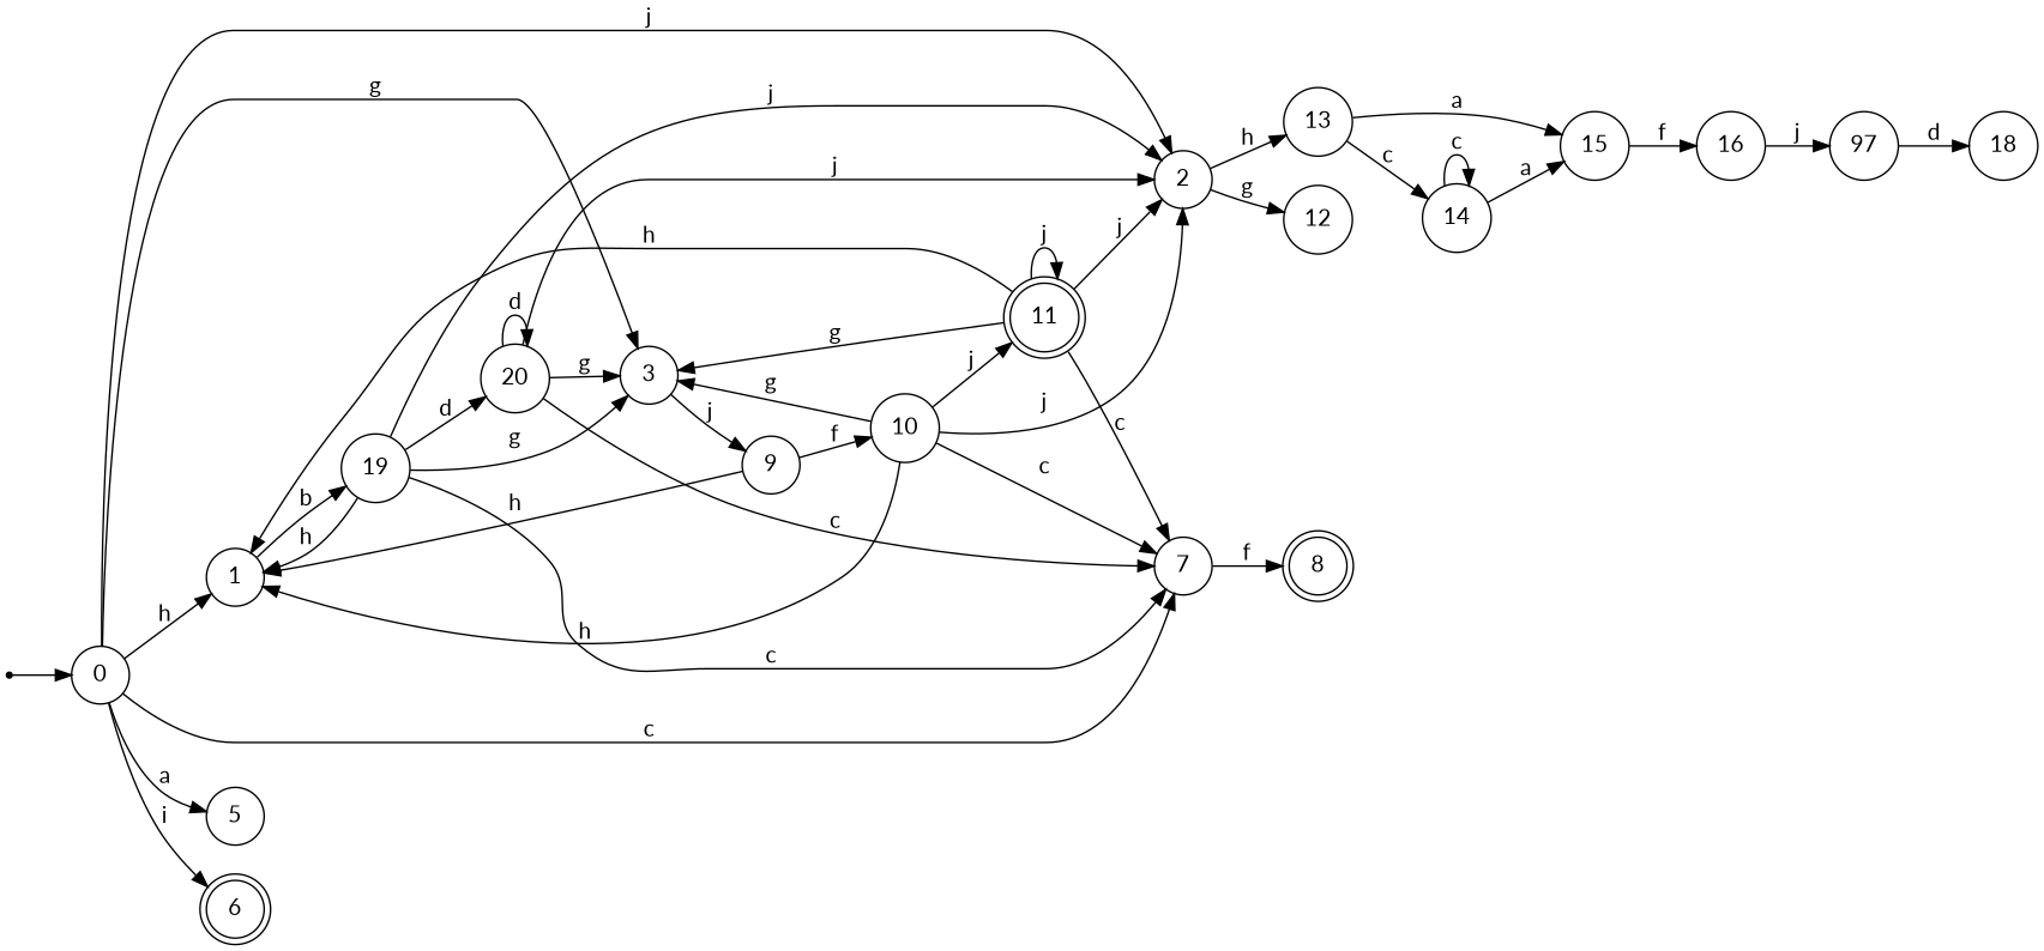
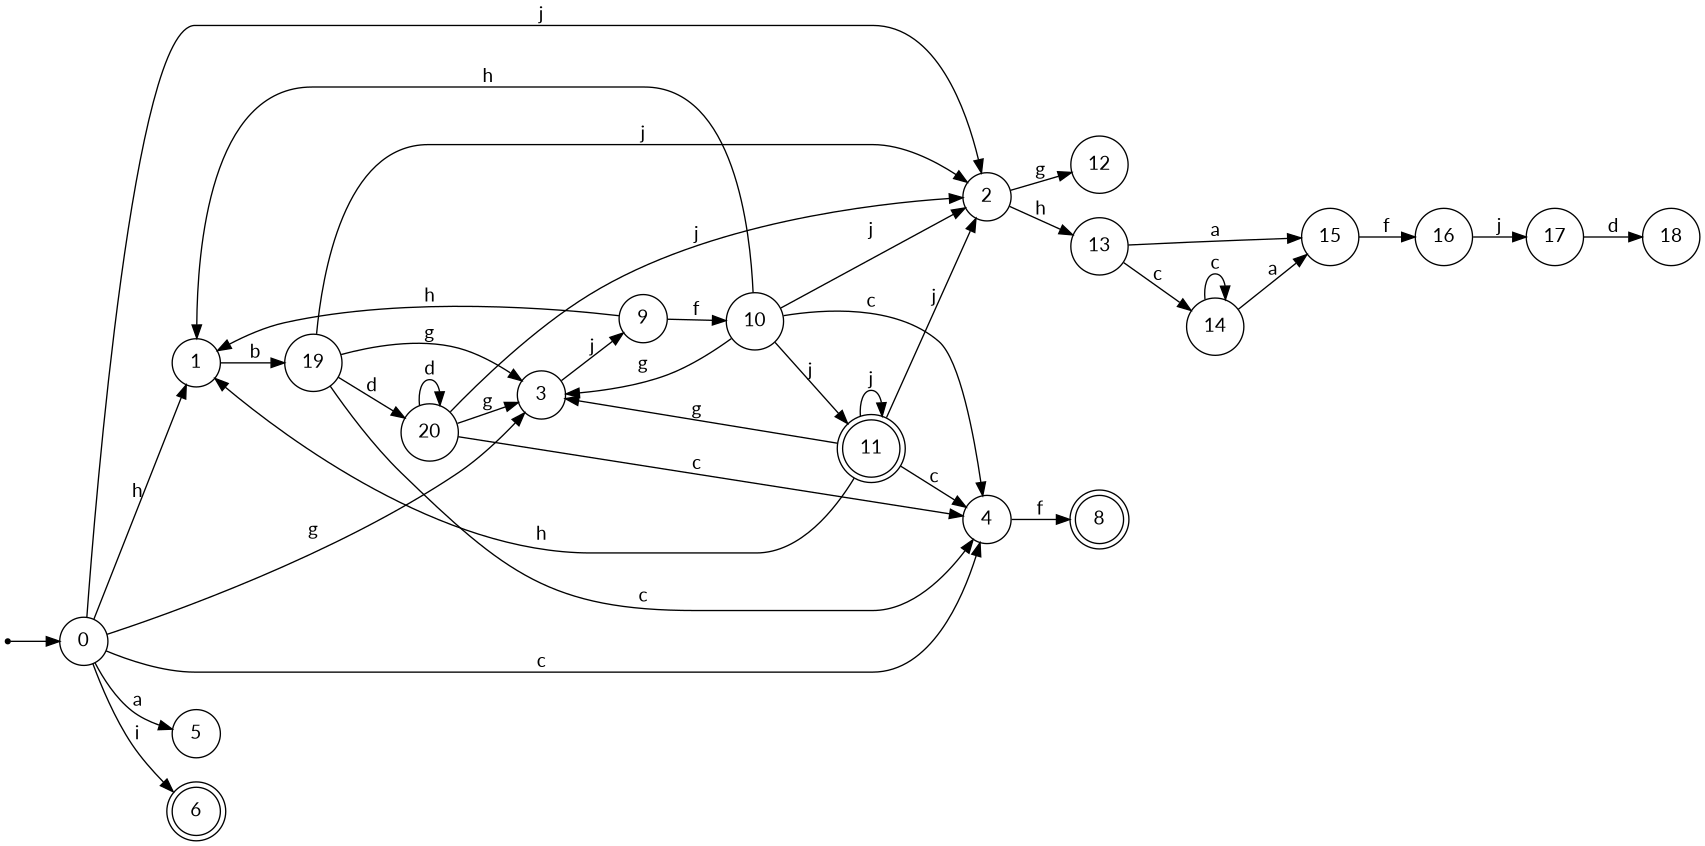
  digraph {
    fontname=Lato
    rankdir=LR
    node [fontname=Lato shape=circle]
    edge [fontname=Lato]
    dummy0 [shape=point]
    0
    1
    2
    3
-   4 [label=7]
+   4
    5
    6 [shape=doublecircle]
    19
    12
    13
    9
    8 [shape=doublecircle]
    20
    14
    15
    10
    11 [shape=doublecircle]
    16
-   17 [label=97]
+   17
    18
    dummy0 -> 0
    0 -> 1 [label=h]
    0 -> 2 [label=j]
    0 -> 3 [label=g]
    0 -> 4 [label=c]
    0 -> 5 [label=a]
    0 -> 6 [label=i]
    1 -> 19 [label=b]
    2 -> 12 [label=g]
    2 -> 13 [label=h]
    3 -> 9 [label=j]
    4 -> 8 [label=f]
-   19 -> 1 [label=h]
    19 -> 2 [label=j]
    19 -> 3 [label=g]
    19 -> 4 [label=c]
    19 -> 20 [label=d]
    13 -> 14 [label=c]
    13 -> 15 [label=a]
    9 -> 1 [label=h]
    9 -> 10 [label=f]
    20 -> 2 [label=j]
    20 -> 3 [label=g]
    20 -> 4 [label=c]
    20 -> 20 [label=d]
    14 -> 14 [label=c]
    14 -> 15 [label=a]
    15 -> 16 [label=f]
    10 -> 1 [label=h]
    10 -> 2 [label=j]
    10 -> 3 [label=g]
    10 -> 4 [label=c]
    10 -> 11 [label=j]
    11 -> 1 [label=h]
    11 -> 2 [label=j]
    11 -> 3 [label=g]
    11 -> 4 [label=c]
    11 -> 11 [label=j]
    16 -> 17 [label=j]
    17 -> 18 [label=d]
  }
